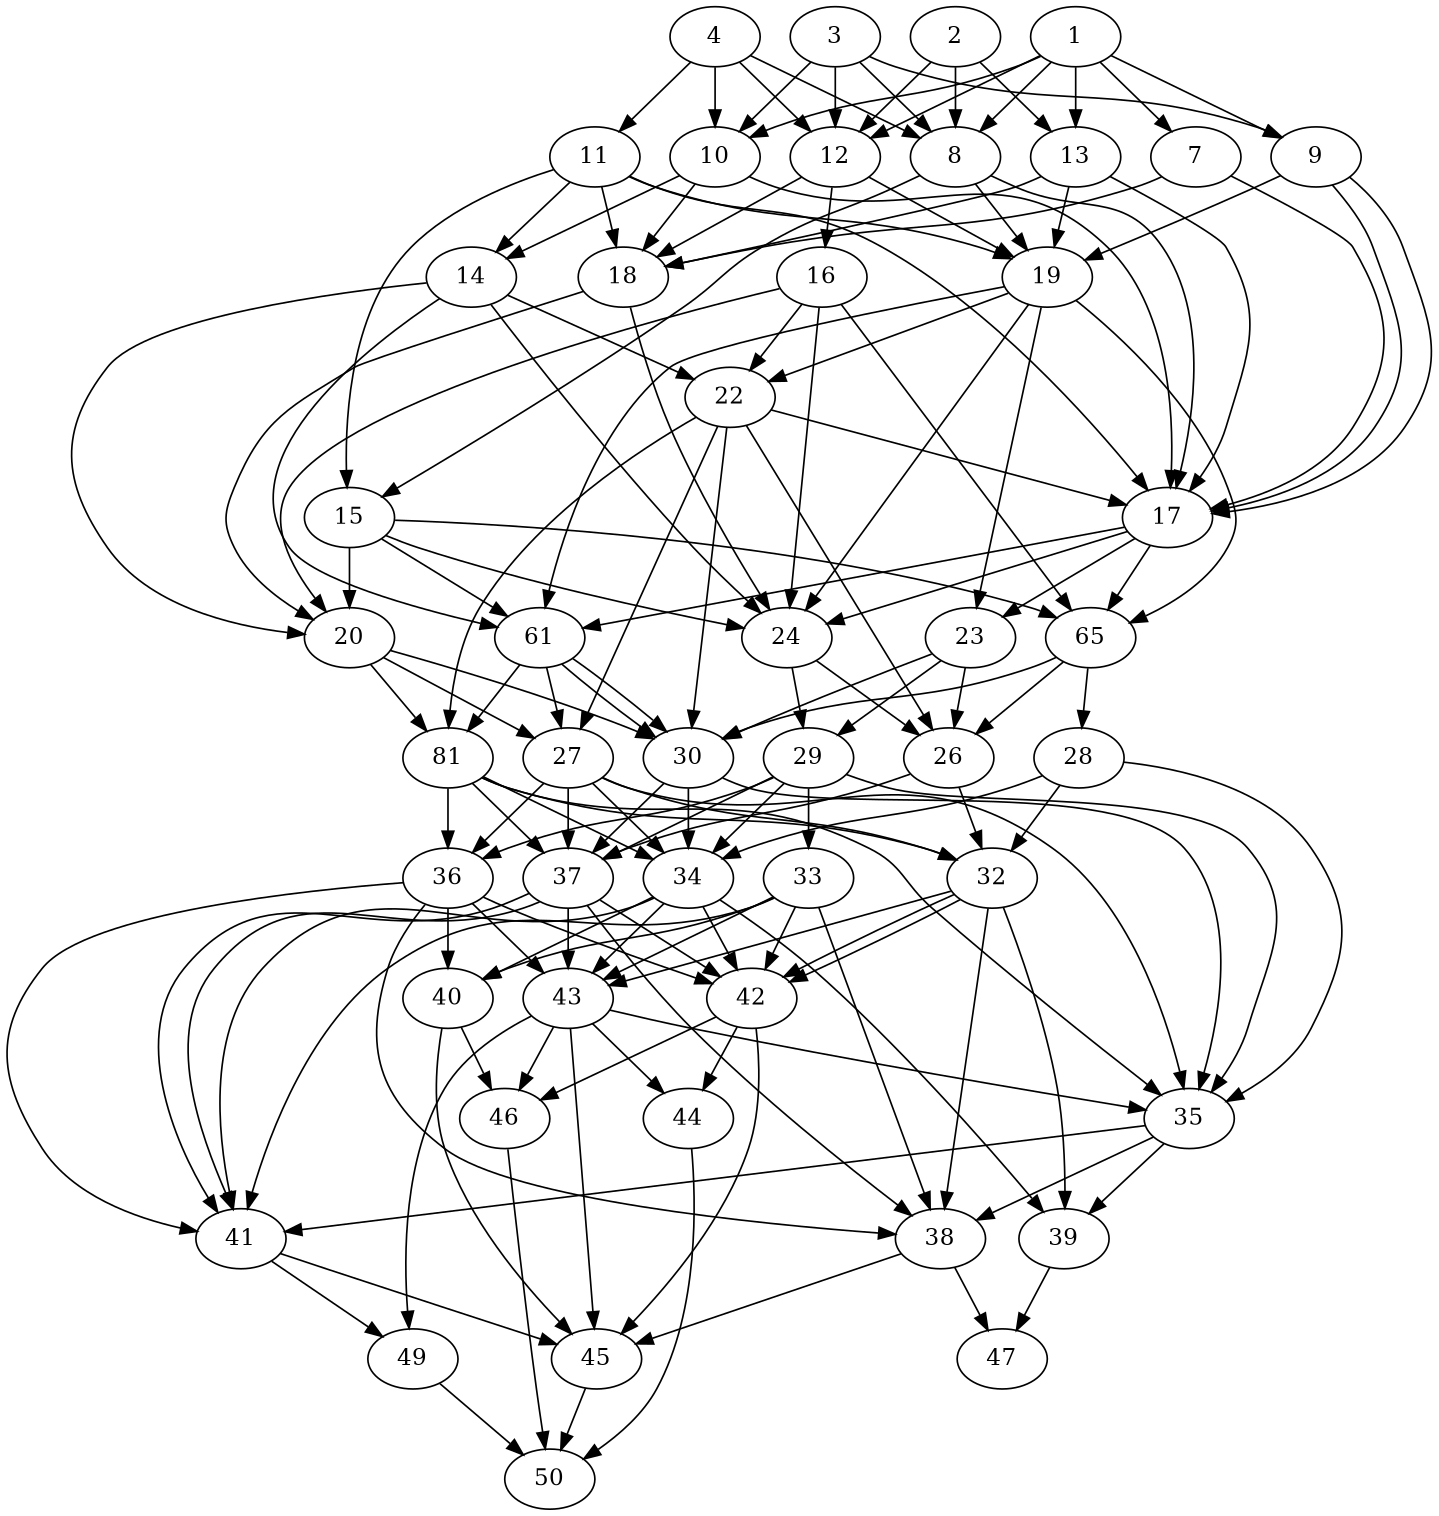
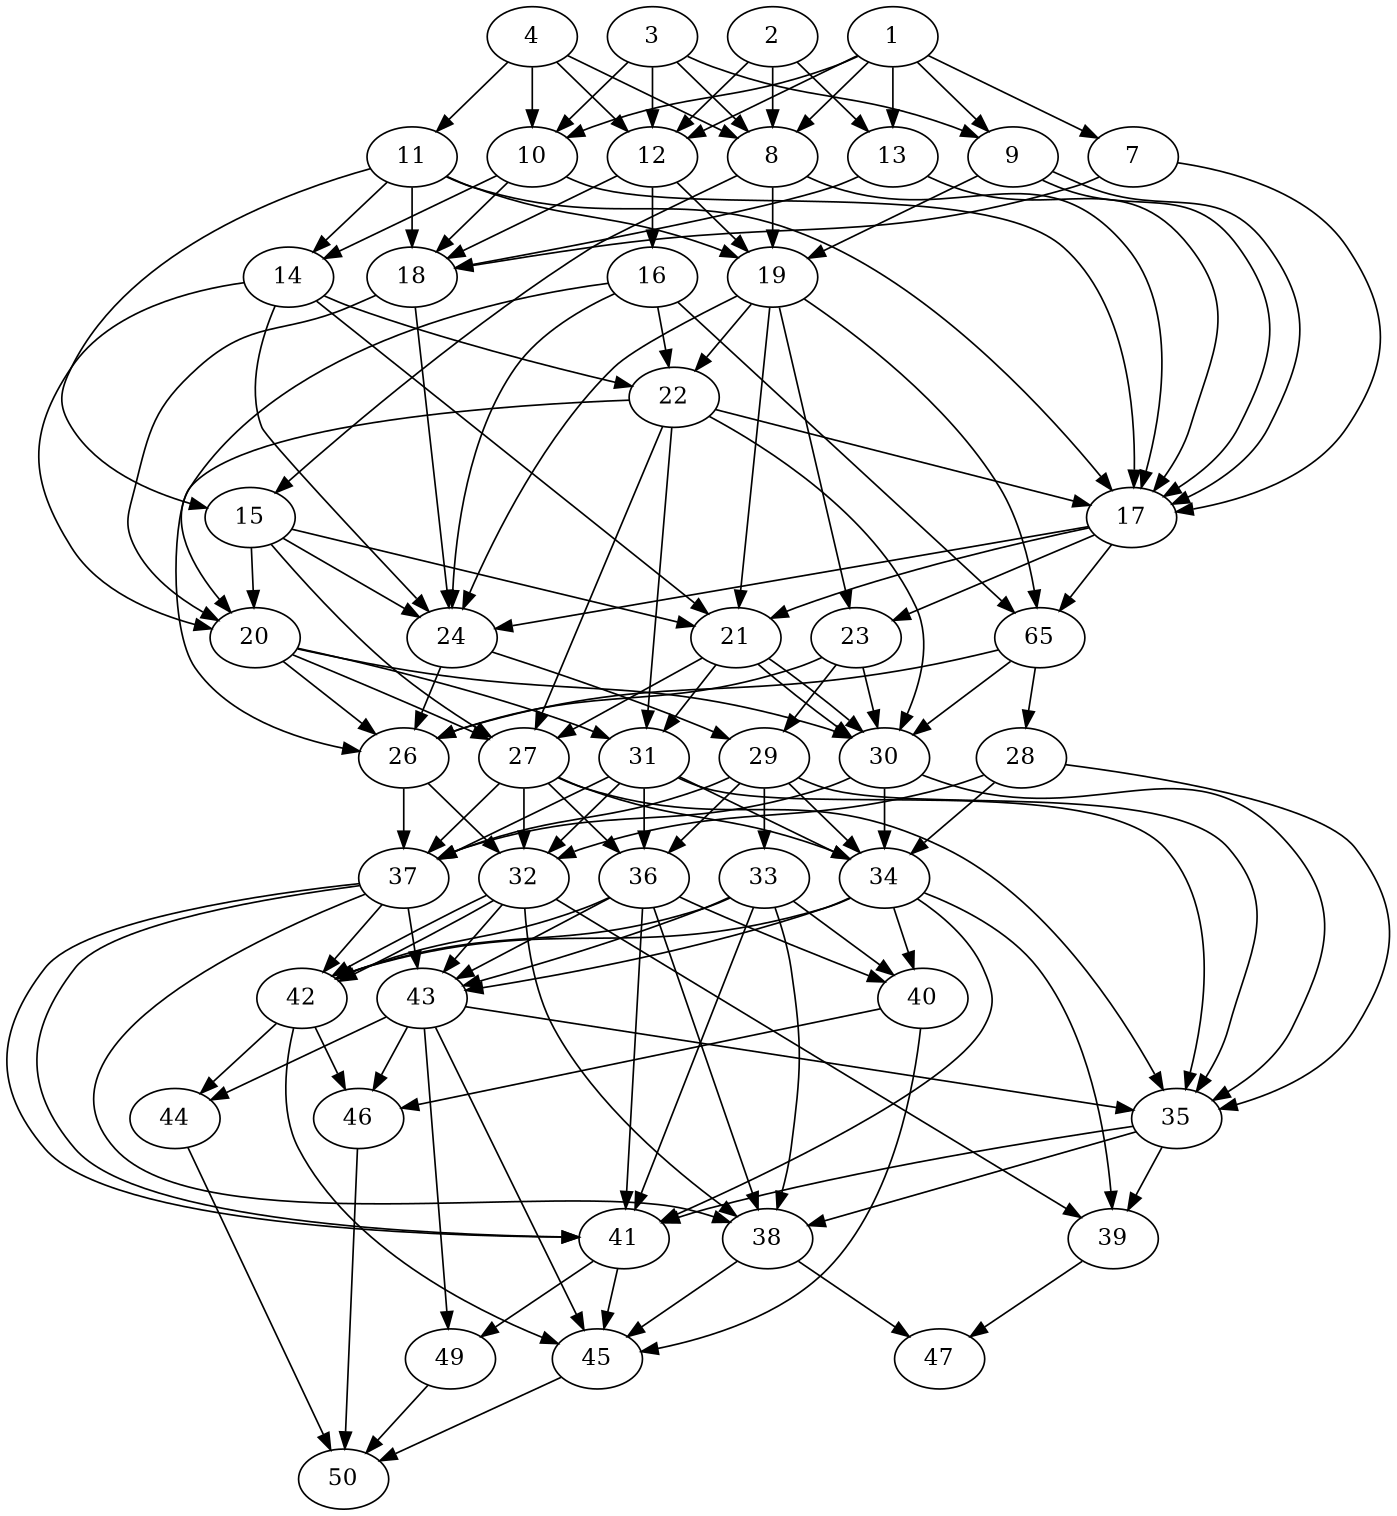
  digraph {
    node [alpha=0.10]
    1 [alpha=0.03 expect_size=51312640]
    7 [alpha=0.11 expect_size=28982272]
    8 [alpha=0.07 expect_size=11367424]
    9 [alpha=0.11 expect_size=29681664]
    10 [alpha=0.14 expect_size=31410176]
    12 [expect_size=35528704]
    13 [alpha=0.09 expect_size=12827648]
    17 [alpha=0.19 expect_size=40644608]
    18 [alpha=0.02 expect_size=18513920]
    15 [alpha=0.11 expect_size=32720896]
    19 [alpha=0.13 expect_size=35539968]
    14 [alpha=0.19 expect_size=10874880]
    16 [alpha=0.01 expect_size=10774528]
-   21 [alpha=0.19 expect_size=46897152 label=61]
+   21 [alpha=0.19 expect_size=46897152]
    24 [expect_size=44628992]
    n16 [alpha=0.05 expect_size=42540032 label=65]
    23 [alpha=0.13 expect_size=24381440]
    20 [alpha=0.07 expect_size=13763584]
    22 [alpha=0.17 expect_size=48420864]
    2 [expect_size=15254528]
    3 [alpha=0.19 expect_size=50962432]
    4 [alpha=0.09 expect_size=6678528]
    11 [alpha=0.01 expect_size=29495296]
    27 [alpha=0.01 expect_size=22846464]
    30 [alpha=0.00 expect_size=8414208]
-   31 [alpha=0.08 expect_size=23917568 label=81]
+   31 [alpha=0.08 expect_size=23917568]
    26 [alpha=0.08 expect_size=20731904]
    29 [alpha=0.03 expect_size=24495104]
    28 [alpha=0.17 expect_size=19890176]
    32 [alpha=0.08 expect_size=22703104]
    37 [expect_size=5692416]
    34 [alpha=0.18 expect_size=45877248]
    35 [alpha=0.15 expect_size=23050240]
    36 [alpha=0.15 expect_size=34258944]
    33 [alpha=0.12 expect_size=14782464]
    38 [alpha=0.11 expect_size=8274944]
    39 [alpha=0.04 expect_size=48132096]
    42 [alpha=0.09 expect_size=27323392]
    43 [expect_size=46656512]
    41 [alpha=0.16 expect_size=8853504]
    40 [alpha=0.01 expect_size=8144896]
    45 [alpha=0.02 expect_size=21923840]
    47 [alpha=0.09 expect_size=47105024]
    46 [alpha=0.02 expect_size=10969088]
    44 [alpha=0.08 expect_size=27249664]
    49 [alpha=0.05 expect_size=49826816]
    50 [alpha=0.09 expect_size=12794880]
    1 -> 7
    1 -> 8
    1 -> 9
    1 -> 10
    1 -> 12
    1 -> 13
    7 -> 17
    7 -> 18
    8 -> 17
    8 -> 15
    8 -> 19
    9 -> 17
    9 -> 17
    9 -> 19
    10 -> 17
    10 -> 18
    10 -> 14
    12 -> 18
    12 -> 19
    12 -> 16
    13 -> 17
    13 -> 18
-   13 -> 19
    17 -> 21
    17 -> 24
    17 -> n16
    17 -> 23
    18 -> 24
    18 -> 20
    15 -> 21
    15 -> 24
-   15 -> n16
+   15 -> 27
    15 -> 20
    19 -> 21
    19 -> 24
    19 -> n16
    19 -> 23
    19 -> 22
    14 -> 21
    14 -> 24
    14 -> 20
    14 -> 22
    16 -> 24
    16 -> n16
    16 -> 20
    16 -> 22
    21 -> 27
    21 -> 30
    21 -> 30
    21 -> 31
    24 -> 26
    24 -> 29
    n16 -> 30
    n16 -> 26
    n16 -> 28
    23 -> 30
    23 -> 26
    23 -> 29
    20 -> 27
    20 -> 30
    20 -> 31
+   20 -> 26
    22 -> 17
    22 -> 27
    22 -> 30
    22 -> 31
    22 -> 26
    2 -> 8
    2 -> 12
    2 -> 13
    3 -> 8
    3 -> 9
    3 -> 10
    3 -> 12
    4 -> 8
    4 -> 10
    4 -> 12
    4 -> 11
    11 -> 17
    11 -> 18
    11 -> 15
    11 -> 19
    11 -> 14
    27 -> 32
    27 -> 37
    27 -> 34
    27 -> 35
    27 -> 36
    30 -> 37
    30 -> 34
    30 -> 35
    31 -> 32
    31 -> 37
    31 -> 34
    31 -> 35
    31 -> 36
    26 -> 32
    26 -> 37
    29 -> 37
    29 -> 34
    29 -> 35
    29 -> 36
    29 -> 33
    28 -> 32
    28 -> 34
    28 -> 35
    32 -> 38
    32 -> 39
    32 -> 42
    32 -> 42
    32 -> 43
    37 -> 38
    37 -> 42
    37 -> 43
    37 -> 41
    37 -> 41
    34 -> 39
    34 -> 42
    34 -> 43
    34 -> 41
    34 -> 40
    35 -> 38
    35 -> 39
    35 -> 41
    36 -> 38
    36 -> 42
    36 -> 43
    36 -> 41
    36 -> 40
    33 -> 38
    33 -> 42
    33 -> 43
    33 -> 41
    33 -> 40
    38 -> 45
    38 -> 47
    39 -> 47
    42 -> 45
    42 -> 46
    42 -> 44
    43 -> 35
    43 -> 45
    43 -> 46
    43 -> 44
    43 -> 49
    41 -> 45
    41 -> 49
    40 -> 45
    40 -> 46
    45 -> 50
    46 -> 50
    44 -> 50
    49 -> 50
  }
